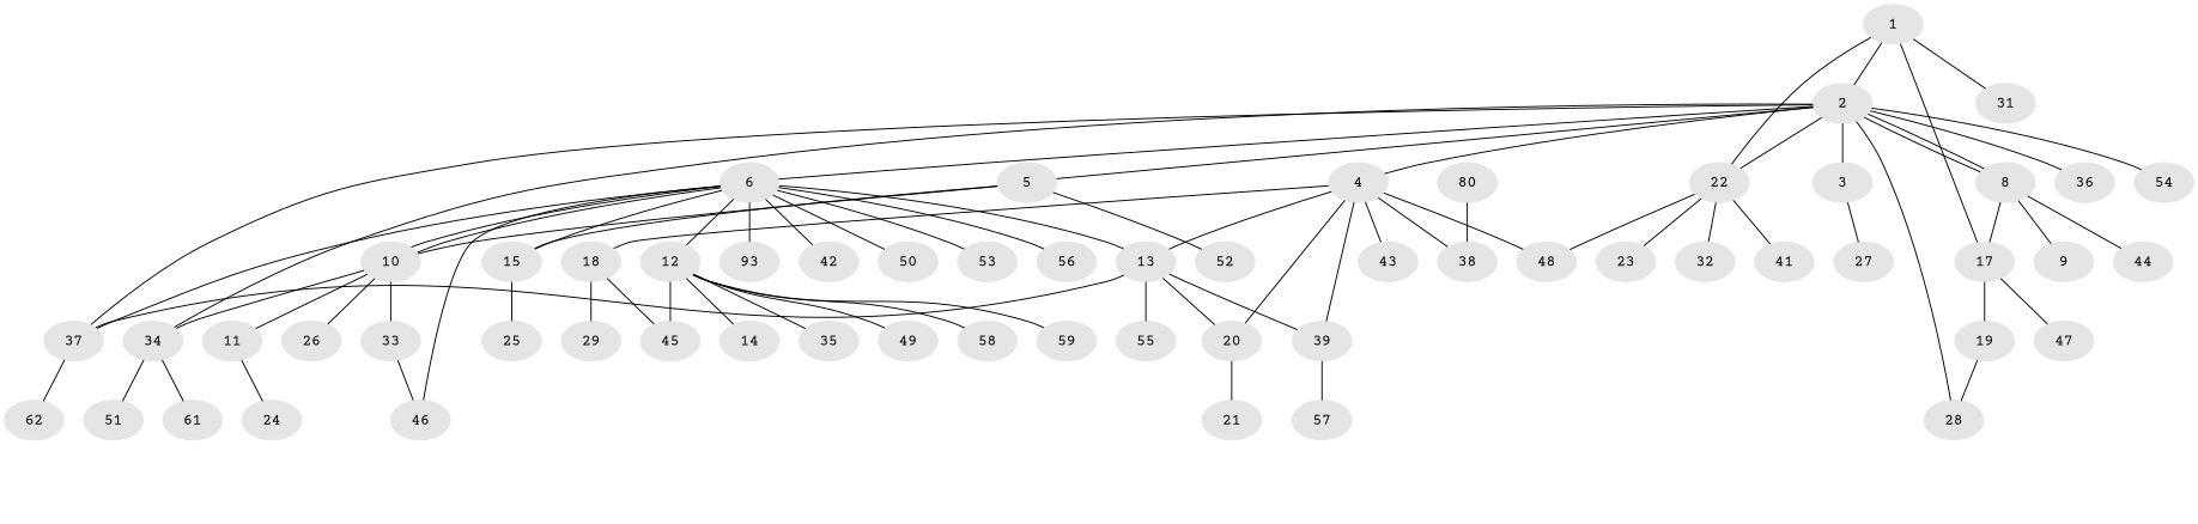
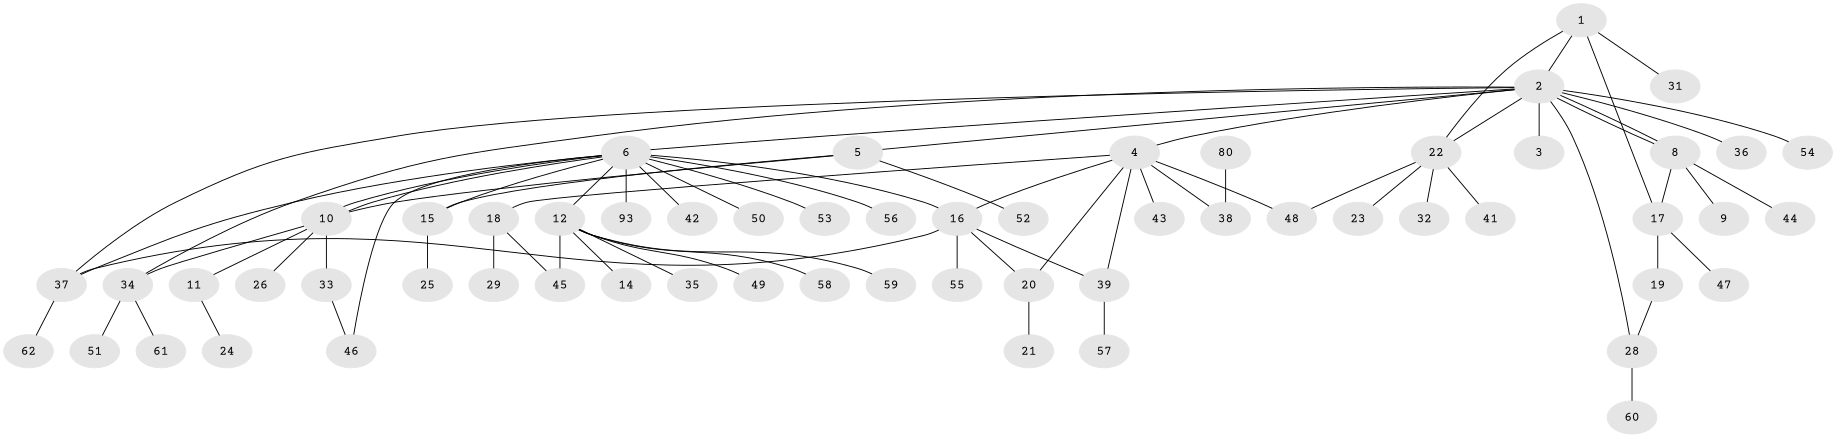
  graph {
    fontname="Courier Prime"
    node [color=gray90 fontname="Courier Prime" style=filled]
    edge [fontname="Courier Prime"]
    1
    2
    17
    22
    31
    3
    4
    5
    6
    8
    28
    34
    36
    37
    54
    19
    47
    48
    23
    32
    41
-   27
-   16 [label=13]
+   16
    18
    20
    38
    39
    43
    10
    15
    52
    12
    n33 [label=93]
    42
    46
    50
    53
    56
    9
    44
+   60
    51
    61
    62
    55
    45
    29
    21
    57
    11
    26
    33
    25
    14
    35
    49
    58
    59
    n59 [label=80]
    24
    1 -- 2
    1 -- 17
    1 -- 22
    1 -- 31
    2 -- 22
    2 -- 3
    2 -- 4
    2 -- 5
    2 -- 6
    2 -- 8
    2 -- 8
    2 -- 28
    2 -- 34
    2 -- 36
    2 -- 37
    2 -- 54
    17 -- 19
    17 -- 47
    22 -- 48
    22 -- 23
    22 -- 32
    22 -- 41
-   3 -- 27
    4 -- 48
    4 -- 16
    4 -- 18
    4 -- 20
    4 -- 38
    4 -- 39
    4 -- 43
    5 -- 10
    5 -- 15
    5 -- 52
    6 -- 37
    6 -- 16
    6 -- 10
    6 -- 10
    6 -- 15
    6 -- 12
    6 -- n33
    6 -- 42
    6 -- 46
    6 -- 50
    6 -- 53
    6 -- 56
    8 -- 17
    8 -- 9
    8 -- 44
+   28 -- 60
    34 -- 51
    34 -- 61
    37 -- 62
    19 -- 28
    16 -- 37
    16 -- 20
    16 -- 39
    16 -- 55
    18 -- 45
    18 -- 29
    20 -- 21
    39 -- 57
    10 -- 34
    10 -- 11
    10 -- 26
    10 -- 33
    15 -- 25
    12 -- 45
    12 -- 14
    12 -- 35
    12 -- 49
    12 -- 58
    12 -- 59
    11 -- 24
    33 -- 46
    n59 -- 38
  }
